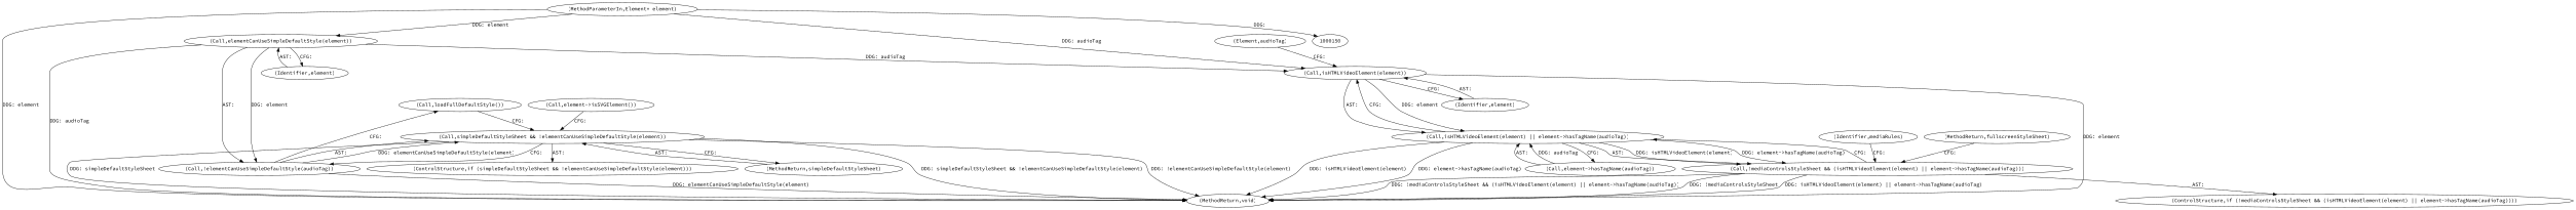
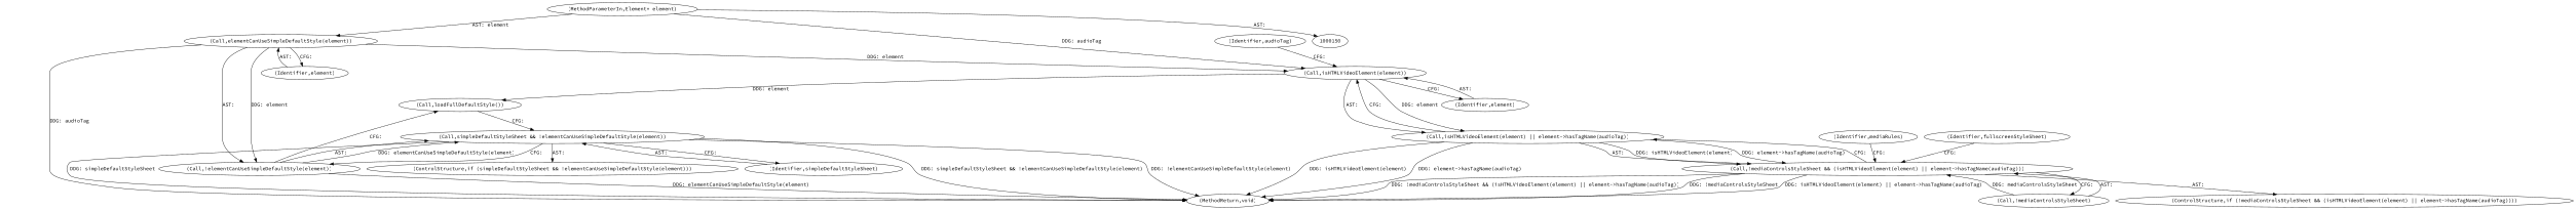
  digraph {
    fontname="Source Code Pro"
    node [fontname="Source Code Pro"]
    edge [fontname="Source Code Pro"]
    n1 [label="(MethodParameterIn,Element* element)"]
    n2 [label="(Call,elementCanUseSimpleDefaultStyle(element))"]
    n3 [label="(Call,isHTMLVideoElement(element))"]
    n4 [label="(MethodReturn,void)"]
    n5 [label=1000150]
-   n6 [label="(Call,!elementCanUseSimpleDefaultStyle(audioTag))"]
+   n6 [label="(Call,!elementCanUseSimpleDefaultStyle(element))"]
    n7 [label="(Identifier,element)"]
    n8 [label="(Call,isHTMLVideoElement(element) || element->hasTagName(audioTag))"]
    n9 [label="(Identifier,element)"]
    n10 [label="(Call,simpleDefaultStyleSheet && !elementCanUseSimpleDefaultStyle(element))"]
    n11 [label="(Call,loadFullDefaultStyle())"]
    n12 [label="(ControlStructure,if (simpleDefaultStyleSheet && !elementCanUseSimpleDefaultStyle(element)))"]
-   n13 [label="(MethodReturn,simpleDefaultStyleSheet)"]
+   n13 [label="(Identifier,simpleDefaultStyleSheet)"]
    n14 [label="(Call,!mediaControlsStyleSheet && (isHTMLVideoElement(element) || element->hasTagName(audioTag)))"]
-   n15 [label="(Call,element->hasTagName(audioTag))"]
+   n16 [label="(Call,!mediaControlsStyleSheet)"]
    n17 [label="(ControlStructure,if (!mediaControlsStyleSheet && (isHTMLVideoElement(element) || element->hasTagName(audioTag))))"]
    n18 [label="(Identifier,mediaRules)"]
-   n19 [label="(Element,audioTag)"]
-   n20 [label="(MethodReturn,fullscreenStyleSheet)"]
-   n21 [label="(Call,element->isSVGElement())"]
-   n1 -> n2 [label="DDG: element"]
+   n19 [label="(Identifier,audioTag)"]
+   n20 [label="(Identifier,fullscreenStyleSheet)"]
+   n1 -> n2 [label="AST: element"]
    n1 -> n3 [label="DDG: audioTag"]
-   n1 -> n4 [label="DDG: element"]
-   n1 -> n5 [label="DDG: "]
-   n2 -> n3 [label="DDG: audioTag"]
+   n1 -> n5 [label="AST: "]
+   n2 -> n3 [label="DDG: element"]
    n2 -> n4 [label="DDG: audioTag"]
    n2 -> n6 [label="AST: "]
    n2 -> n6 [label="DDG: element"]
    n2 -> n7 [label="CFG: "]
-   n3 -> n4 [label="DDG: element"]
+   n3 -> n11 [label="DDG: element"]
    n3 -> n8 [label="AST: "]
    n3 -> n8 [label="DDG: element"]
    n3 -> n9 [label="CFG: "]
    n6 -> n4 [label="DDG: elementCanUseSimpleDefaultStyle(element)"]
    n6 -> n10 [label="AST: "]
    n6 -> n10 [label="DDG: elementCanUseSimpleDefaultStyle(element)"]
    n6 -> n11 [label="CFG: "]
    n7 -> n2 [label="AST: "]
    n8 -> n3 [label="CFG: "]
    n8 -> n4 [label="DDG: isHTMLVideoElement(element)"]
    n8 -> n4 [label="DDG: element->hasTagName(audioTag)"]
    n8 -> n14 [label="AST: "]
    n8 -> n14 [label="DDG: isHTMLVideoElement(element)"]
    n8 -> n14 [label="DDG: element->hasTagName(audioTag)"]
-   n8 -> n15 [label="CFG: "]
    n9 -> n3 [label="AST: "]
    n10 -> n4 [label="DDG: simpleDefaultStyleSheet && !elementCanUseSimpleDefaultStyle(element)"]
    n10 -> n4 [label="DDG: !elementCanUseSimpleDefaultStyle(element)"]
    n10 -> n4 [label="DDG: simpleDefaultStyleSheet"]
    n10 -> n6 [label="CFG: "]
    n10 -> n12 [label="AST: "]
    n10 -> n13 [label="CFG: "]
    n11 -> n10 [label="CFG: "]
    n13 -> n10 [label="AST: "]
    n14 -> n4 [label="DDG: !mediaControlsStyleSheet"]
    n14 -> n4 [label="DDG: isHTMLVideoElement(element) || element->hasTagName(audioTag)"]
    n14 -> n4 [label="DDG: !mediaControlsStyleSheet && (isHTMLVideoElement(element) || element->hasTagName(audioTag))"]
    n14 -> n8 [label="CFG: "]
+   n14 -> n16 [label="CFG: "]
    n14 -> n17 [label="AST: "]
-   n15 -> n8 [label="AST: "]
-   n15 -> n8 [label="DDG: audioTag"]
+   n16 -> n14 [label="AST: "]
+   n16 -> n14 [label="DDG: mediaControlsStyleSheet"]
    n18 -> n14 [label="CFG: "]
    n19 -> n3 [label="CFG: "]
    n20 -> n14 [label="CFG: "]
-   n21 -> n10 [label="CFG: "]
  }
